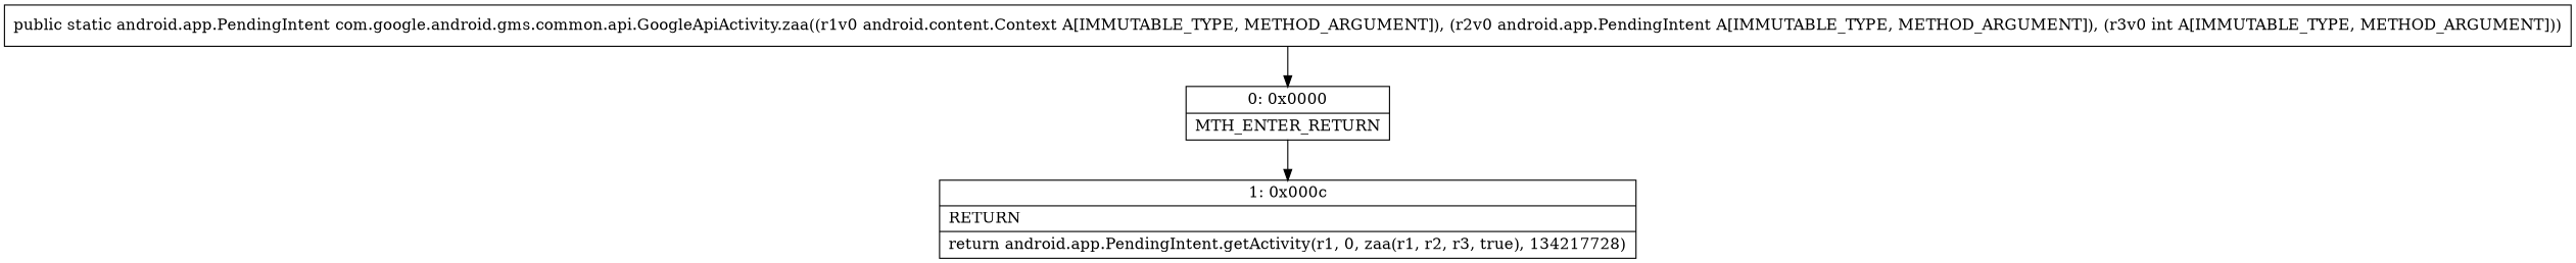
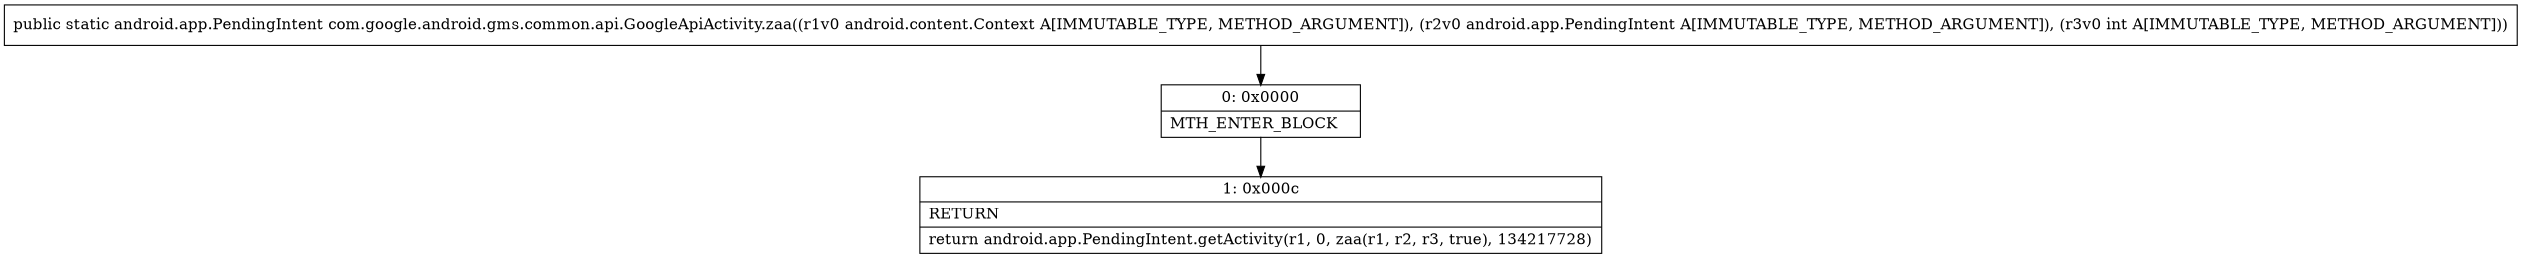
  digraph {
    node [shape=record]
-   n1 [label="{0\:\ 0x0000|MTH_ENTER_RETURN\l}"]
+   n1 [label="{0\:\ 0x0000|MTH_ENTER_BLOCK\l}"]
    n2 [label="{1\:\ 0x000c|RETURN\l|return android.app.PendingIntent.getActivity(r1, 0, zaa(r1, r2, r3, true), 134217728)\l}"]
    n3 [label="{public static android.app.PendingIntent com.google.android.gms.common.api.GoogleApiActivity.zaa((r1v0 android.content.Context A[IMMUTABLE_TYPE, METHOD_ARGUMENT]), (r2v0 android.app.PendingIntent A[IMMUTABLE_TYPE, METHOD_ARGUMENT]), (r3v0 int A[IMMUTABLE_TYPE, METHOD_ARGUMENT])) }"]
    n1 -> n2
    n3 -> n1
  }
